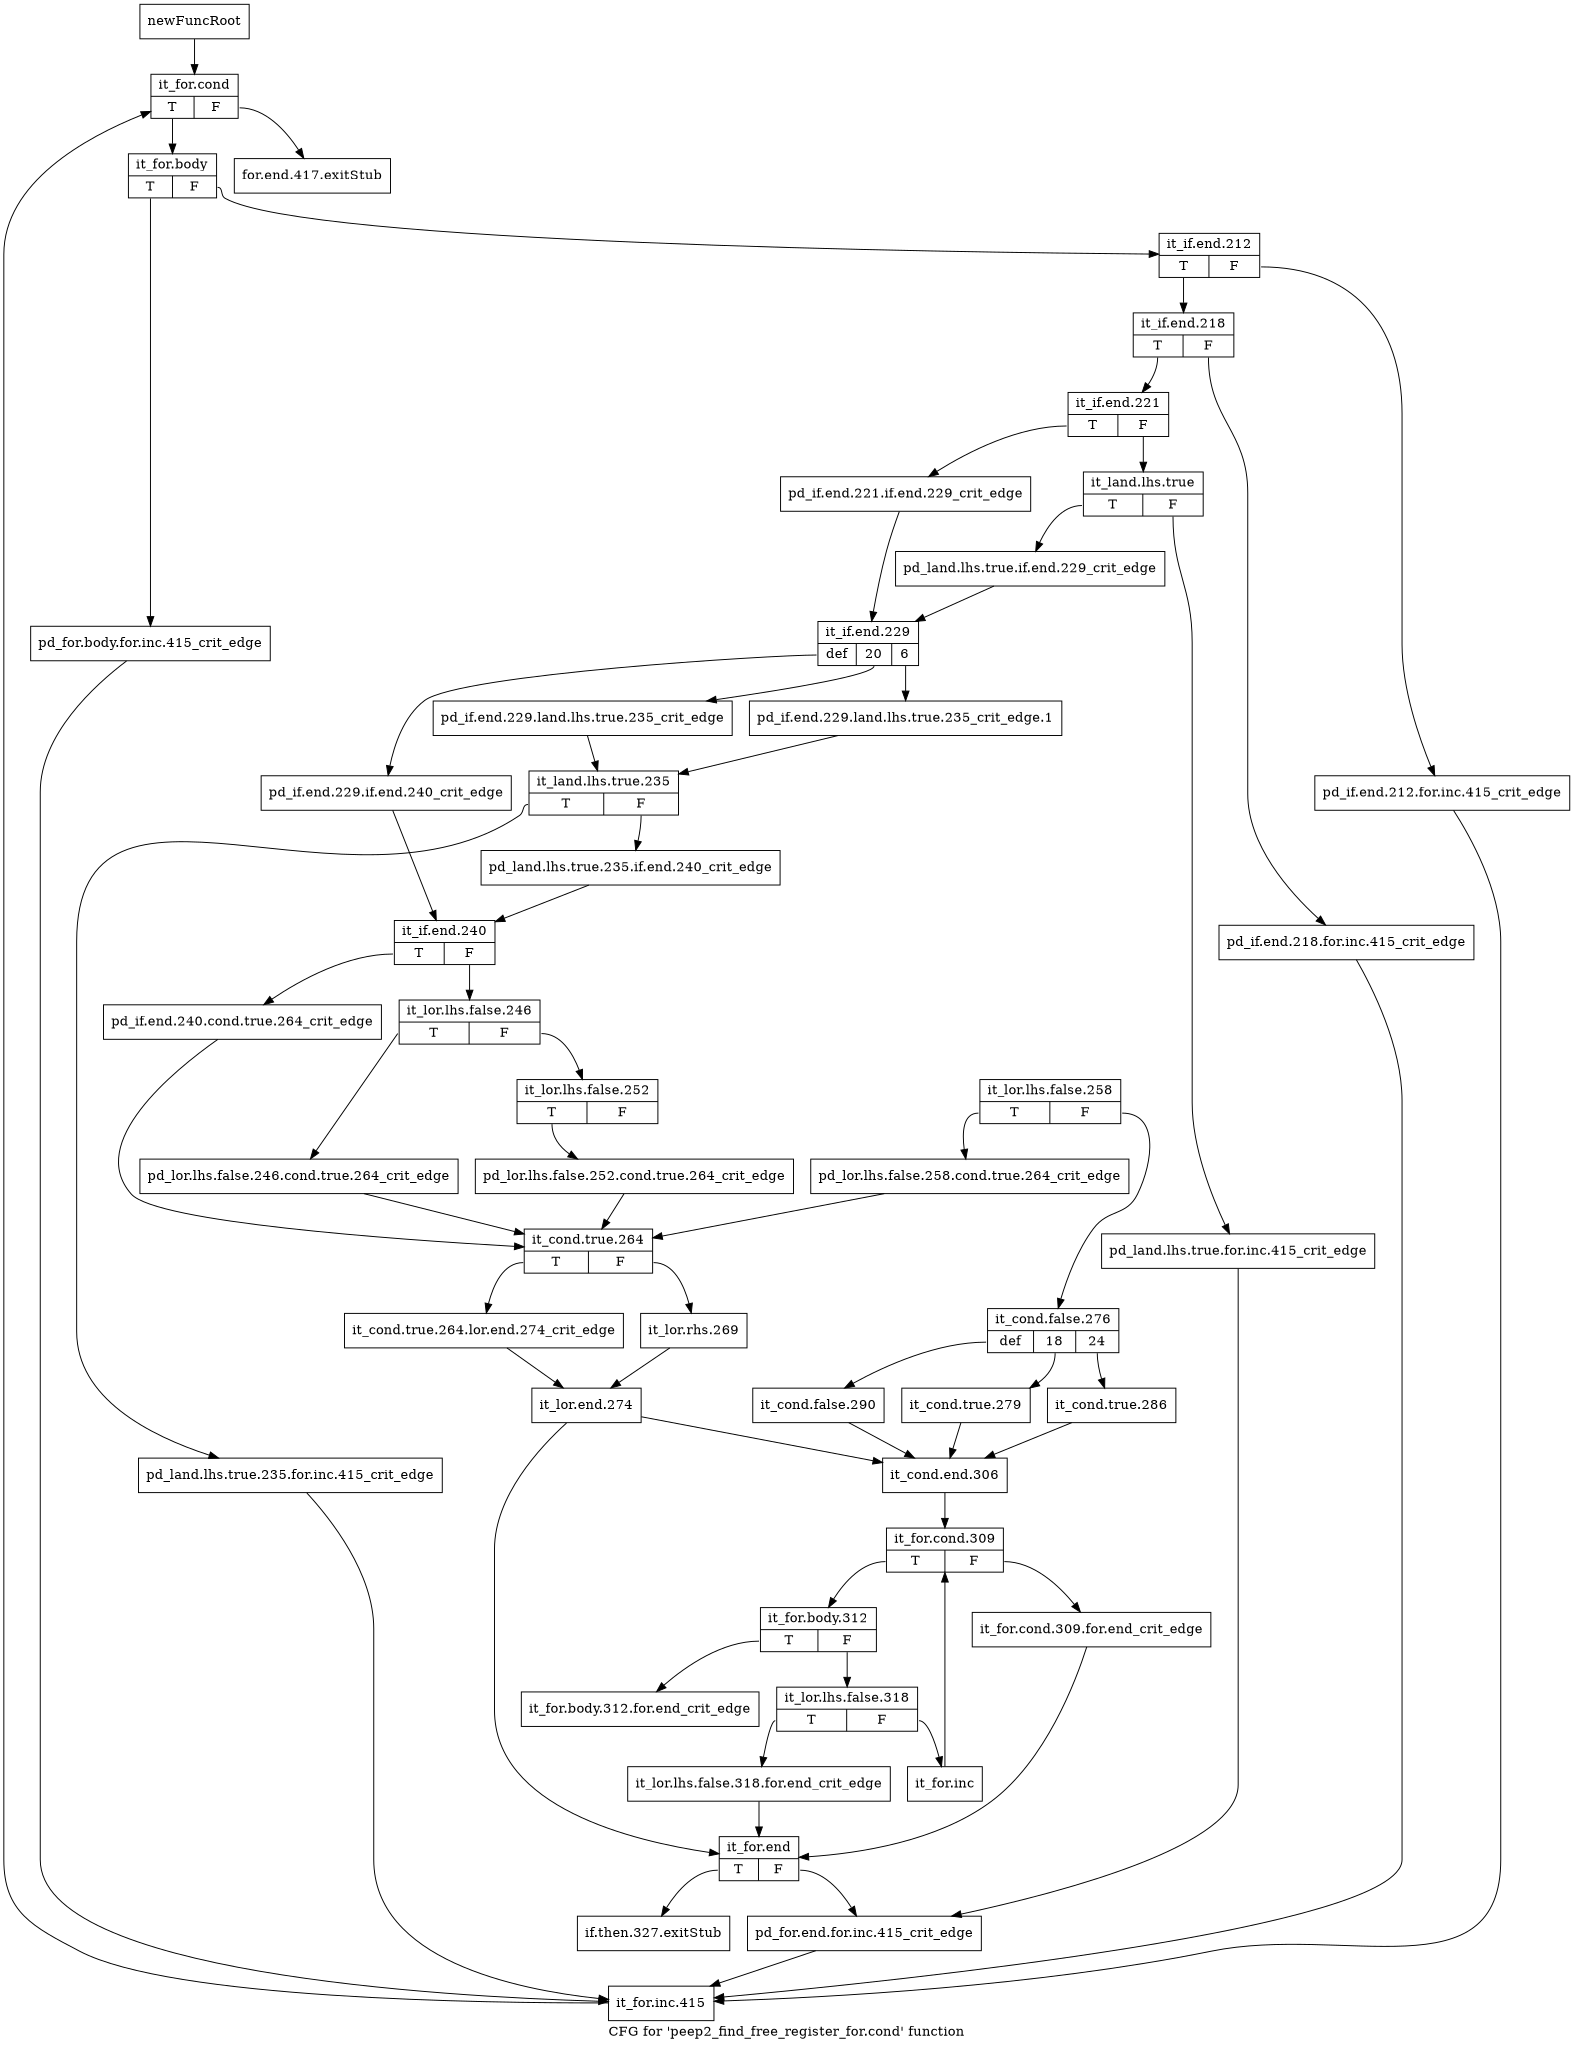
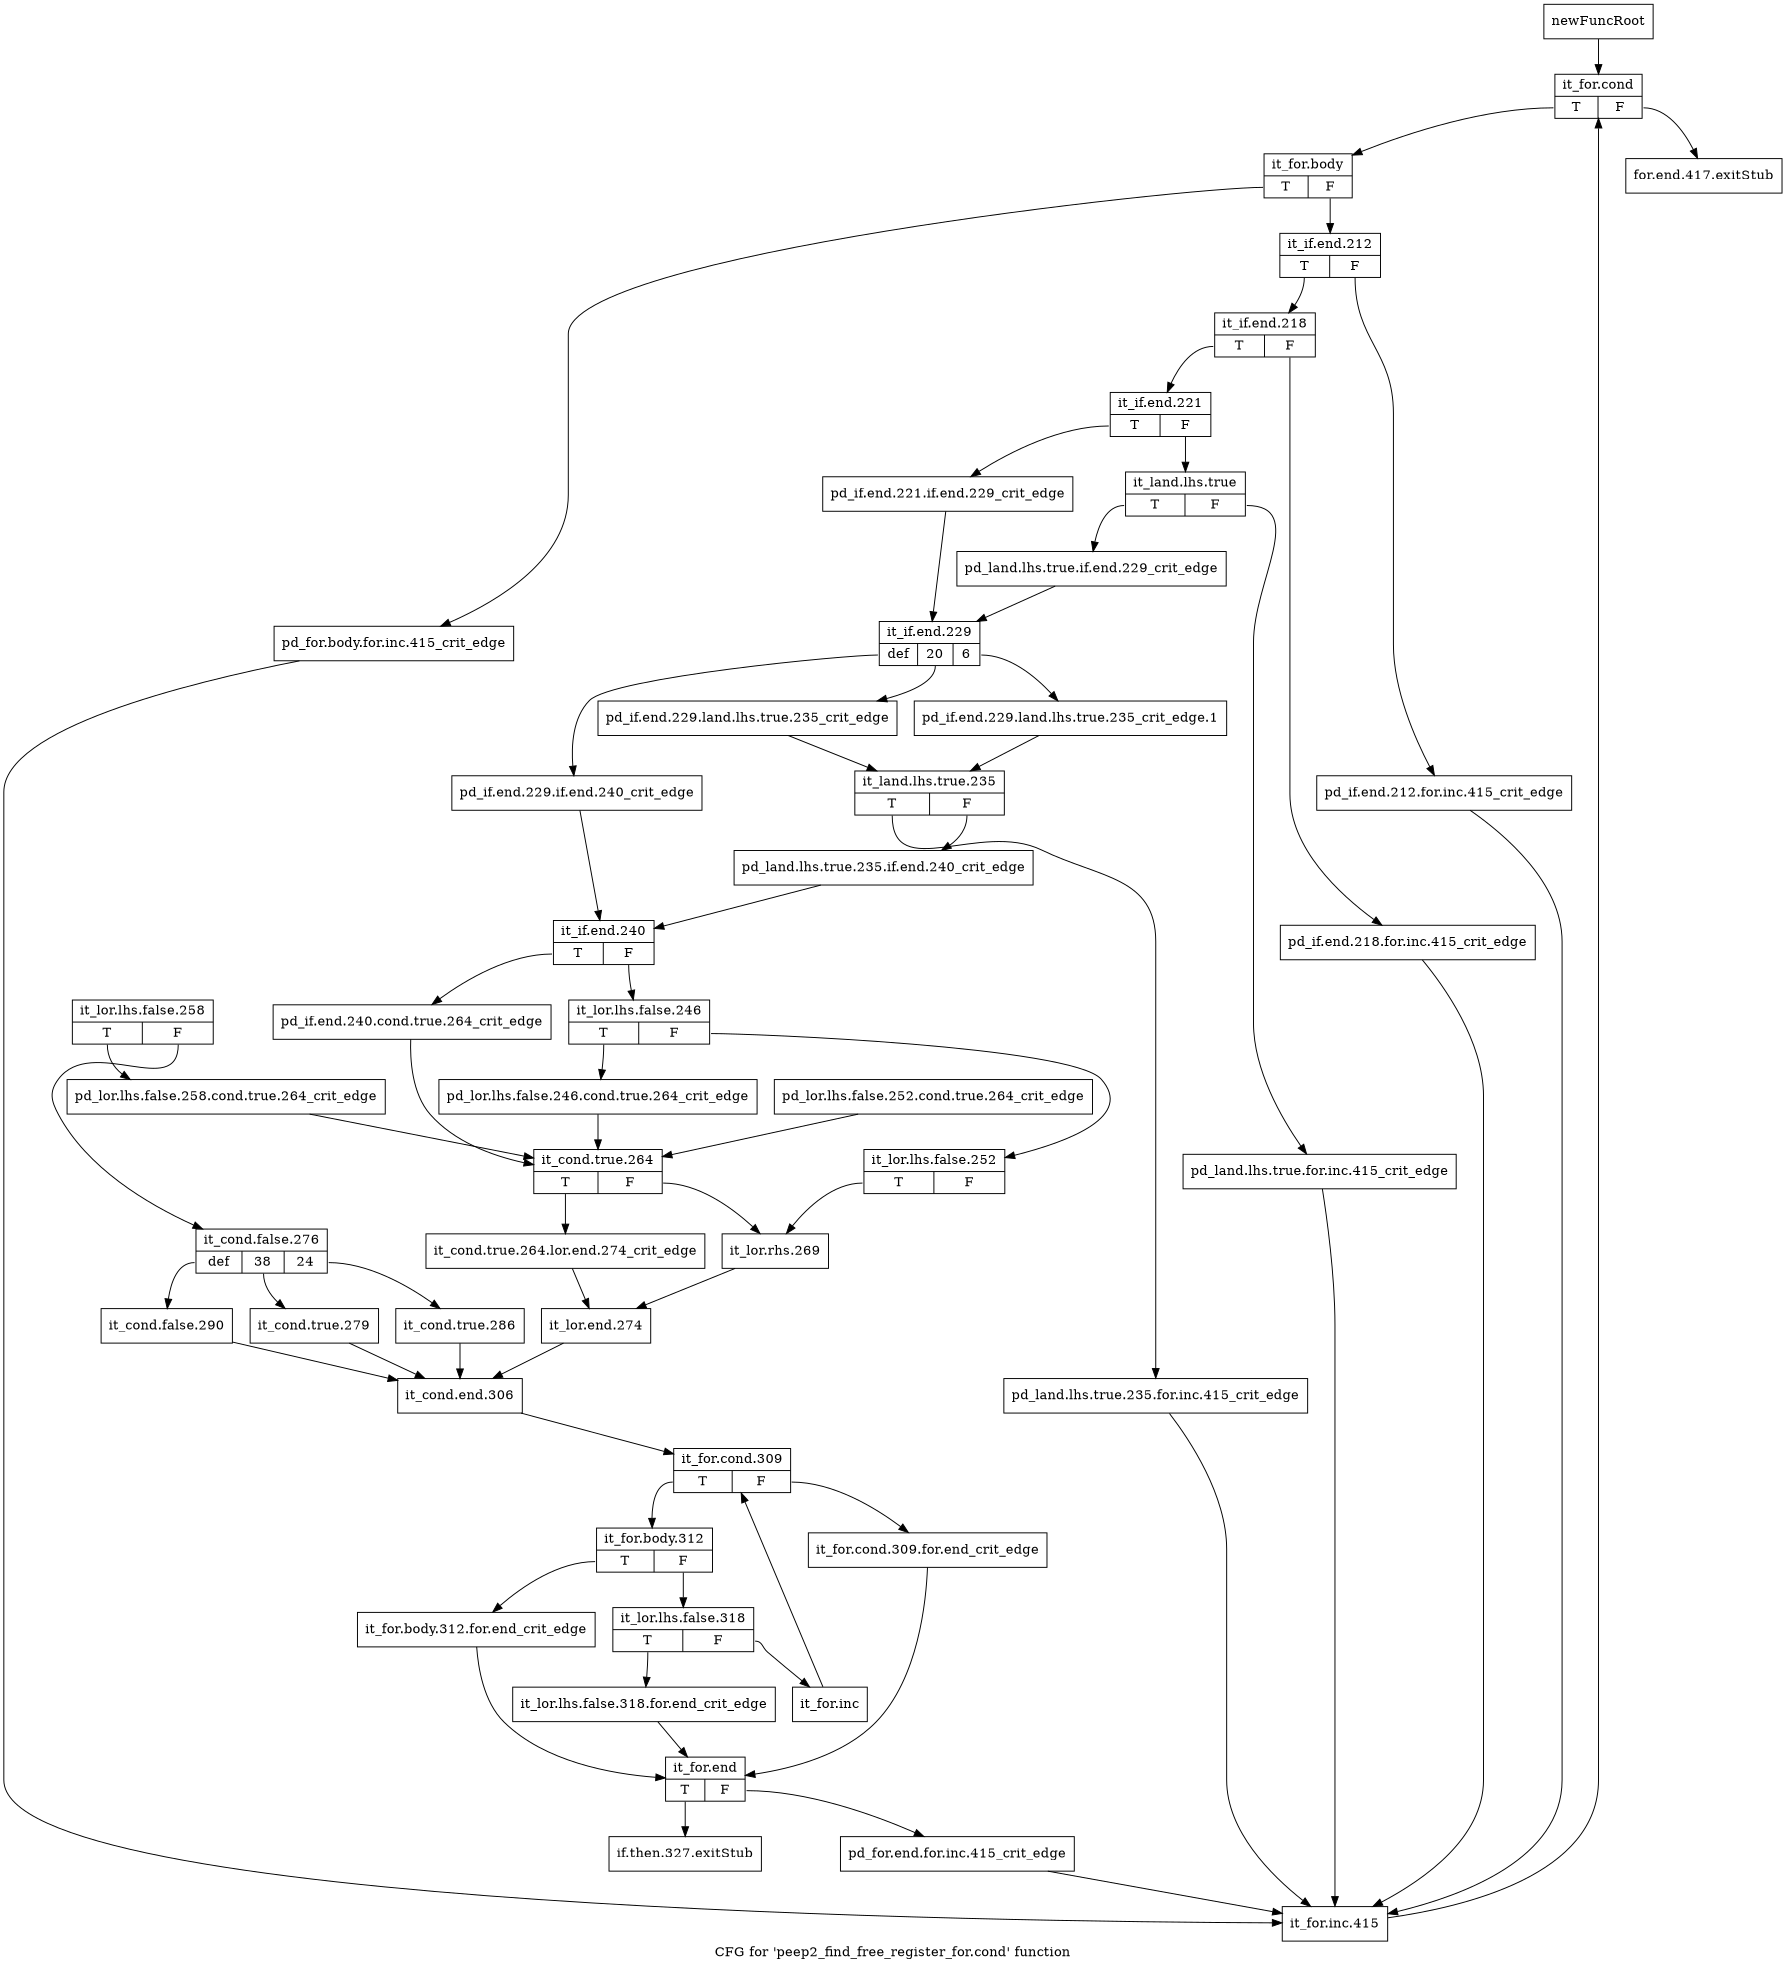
  digraph {
    label="CFG for 'peep2_find_free_register_for.cond' function"
    node [shape=record]
    n1 [label="{newFuncRoot}"]
    n2 [label="{it_for.cond|{<s0>T|<s1>F}}"]
    n3 [label="{for.end.417.exitStub}"]
    n4 [label="{it_for.body|{<s0>T|<s1>F}}"]
    n5 [label="{pd_for.body.for.inc.415_crit_edge}"]
    n6 [label="{it_if.end.212|{<s0>T|<s1>F}}"]
    n7 [label="{if.then.327.exitStub}"]
    n8 [label="{it_for.inc.415}"]
    n9 [label="{it_if.end.218|{<s0>T|<s1>F}}"]
    n10 [label="{pd_if.end.212.for.inc.415_crit_edge}"]
    n11 [label="{it_if.end.221|{<s0>T|<s1>F}}"]
    n12 [label="{pd_if.end.218.for.inc.415_crit_edge}"]
    n13 [label="{pd_if.end.221.if.end.229_crit_edge}"]
    n14 [label="{it_land.lhs.true|{<s0>T|<s1>F}}"]
    n15 [label="{it_if.end.229|{<s0>def|<s1>20|<s2>6}}"]
    n16 [label="{pd_land.lhs.true.if.end.229_crit_edge}"]
    n17 [label="{pd_land.lhs.true.for.inc.415_crit_edge}"]
    n18 [label="{pd_if.end.229.if.end.240_crit_edge}"]
    n19 [label="{pd_if.end.229.land.lhs.true.235_crit_edge}"]
    n20 [label="{pd_if.end.229.land.lhs.true.235_crit_edge.1}"]
    n21 [label="{it_if.end.240|{<s0>T|<s1>F}}"]
    n22 [label="{it_land.lhs.true.235|{<s0>T|<s1>F}}"]
    n23 [label="{pd_if.end.240.cond.true.264_crit_edge}"]
    n24 [label="{it_lor.lhs.false.246|{<s0>T|<s1>F}}"]
    n25 [label="{pd_land.lhs.true.235.for.inc.415_crit_edge}"]
    n26 [label="{pd_land.lhs.true.235.if.end.240_crit_edge}"]
    n27 [label="{it_cond.true.264|{<s0>T|<s1>F}}"]
    n28 [label="{pd_lor.lhs.false.246.cond.true.264_crit_edge}"]
    n29 [label="{it_lor.lhs.false.252|{<s0>T|<s1>F}}"]
    n30 [label="{it_cond.true.264.lor.end.274_crit_edge}"]
    n31 [label="{it_lor.rhs.269}"]
    n32 [label="{pd_lor.lhs.false.252.cond.true.264_crit_edge}"]
    n33 [label="{it_lor.lhs.false.258|{<s0>T|<s1>F}}"]
    n34 [label="{pd_lor.lhs.false.258.cond.true.264_crit_edge}"]
-   n35 [label="{it_cond.false.276|{<s0>def|<s1>18|<s2>24}}"]
+   n35 [label="{it_cond.false.276|{<s0>def|<s1>38|<s2>24}}"]
    n36 [label="{it_cond.false.290}"]
    n37 [label="{it_cond.true.279}"]
    n38 [label="{it_cond.true.286}"]
    n39 [label="{it_cond.end.306}"]
    n40 [label="{it_for.cond.309|{<s0>T|<s1>F}}"]
    n41 [label="{it_for.body.312|{<s0>T|<s1>F}}"]
    n42 [label="{it_for.cond.309.for.end_crit_edge}"]
    n43 [label="{it_lor.end.274}"]
    n44 [label="{it_for.body.312.for.end_crit_edge}"]
    n45 [label="{it_lor.lhs.false.318|{<s0>T|<s1>F}}"]
    n46 [label="{it_for.end|{<s0>T|<s1>F}}"]
    n47 [label="{it_lor.lhs.false.318.for.end_crit_edge}"]
    n48 [label="{it_for.inc}"]
    n49 [label="{pd_for.end.for.inc.415_crit_edge}"]
    n1 -> n2
    n2 -> n3 [tailport=s1]
    n2 -> n4 [tailport=s0]
    n4 -> n5 [tailport=s0]
    n4 -> n6 [tailport=s1]
    n5 -> n8
    n6 -> n9 [tailport=s0]
    n6 -> n10 [tailport=s1]
    n8 -> n2
    n9 -> n11 [tailport=s0]
    n9 -> n12 [tailport=s1]
    n10 -> n8
    n11 -> n13 [tailport=s0]
    n11 -> n14 [tailport=s1]
    n12 -> n8
    n13 -> n15
    n14 -> n16 [tailport=s0]
    n14 -> n17 [tailport=s1]
    n15 -> n18 [tailport=s0]
    n15 -> n19 [tailport=s1]
    n15 -> n20 [tailport=s2]
    n16 -> n15
-   n17 -> n49
+   n17 -> n8
    n18 -> n21
    n19 -> n22
    n20 -> n22
    n21 -> n23 [tailport=s0]
    n21 -> n24 [tailport=s1]
    n22 -> n25 [tailport=s0]
    n22 -> n26 [tailport=s1]
    n23 -> n27
    n24 -> n28 [tailport=s0]
    n24 -> n29 [tailport=s1]
    n25 -> n8
    n26 -> n21
    n27 -> n30 [tailport=s0]
    n27 -> n31 [tailport=s1]
    n28 -> n27
-   n29 -> n32 [tailport=s0]
+   n29 -> n31 [tailport=s0]
    n30 -> n43
    n31 -> n43
    n32 -> n27
    n33 -> n34 [tailport=s0]
    n33 -> n35 [tailport=s1]
    n34 -> n27
    n35 -> n36 [tailport=s0]
    n35 -> n37 [tailport=s1]
    n35 -> n38 [tailport=s2]
    n36 -> n39
    n37 -> n39
    n38 -> n39
    n39 -> n40
    n40 -> n41 [tailport=s0]
    n40 -> n42 [tailport=s1]
    n41 -> n44 [tailport=s0]
    n41 -> n45 [tailport=s1]
    n42 -> n46
    n43 -> n39
-   n43 -> n46
+   n44 -> n46
    n45 -> n47 [tailport=s0]
    n45 -> n48 [tailport=s1]
    n46 -> n7 [tailport=s0]
    n46 -> n49 [tailport=s1]
    n47 -> n46
    n48 -> n40
    n49 -> n8
  }
